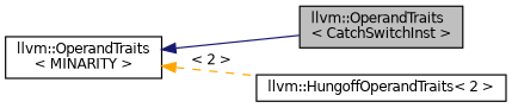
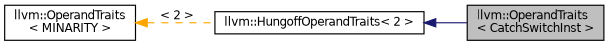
  digraph {
    rankdir=LR
    node [color=black fontname=Helvetica fontsize=10 shape=record]
    edge [dir=back fontname=Helvetica fontsize=10 labelfontname=Helvetica labelfontsize=10]
    n1 [fillcolor=grey75 fontcolor=black height=0.2 label="llvm::OperandTraits\l\< CatchSwitchInst \>" style=filled width=0.4]
    n2 [height=0.2 label="llvm::HungoffOperandTraits\< 2 \>" width=0.4]
    n3 [height=0.2 label="llvm::OperandTraits\l\< MINARITY \>" width=0.4]
-   n3 -> n1 [color=midnightblue style=solid]
+   n2 -> n1 [color=midnightblue style=solid]
    n3 -> n2 [color=orange label=" \< 2 \>" style=dashed]
  }
